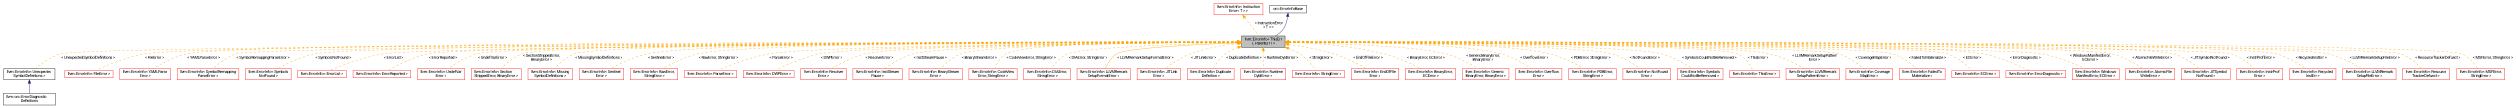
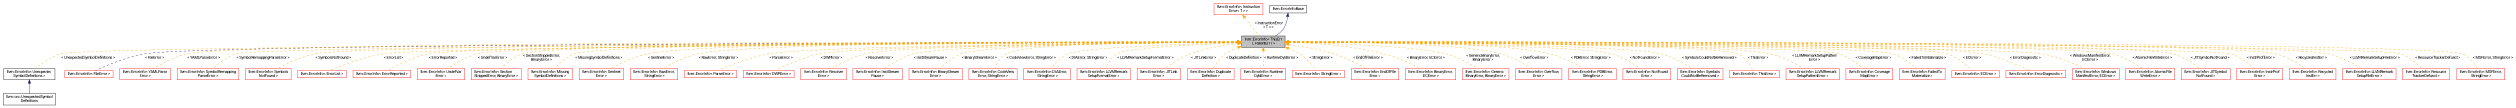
  digraph {
    fontname=Roboto
    rankdir=TB
    node [color=red fontname=Roboto fontsize=10 shape=record]
    edge [color=orange dir=back fontname=Roboto fontsize=10 labelfontname=Helvetica labelfontsize=10 style=dashed]
    n1 [color=black fillcolor=grey75 fontcolor=black height=0.2 label="llvm::ErrorInfo\< ThisErr\lT, ParentErrT \>" style=filled width=0.4]
    n2 [color=black height=0.2 label="llvm::ErrorInfo\< Unexpected\lSymbolDefinitions \>" width=0.4]
    n3 [height=0.2 label="llvm::ErrorInfo\< FileError \>" width=0.4]
    n4 [height=0.2 label="llvm::ErrorInfo\< YAMLParse\lError \>" width=0.4]
    n5 [height=0.2 label="llvm::ErrorInfo\< SymbolRemapping\lParseError \>" width=0.4]
    n6 [height=0.2 label="llvm::ErrorInfo\< Symbols\lNotFound \>" width=0.4]
    n7 [height=0.2 label="llvm::ErrorInfo\< ErrorList \>" width=0.4]
    n8 [height=0.2 label="llvm::ErrorInfo\< ErrorReported \>" width=0.4]
    n9 [height=0.2 label="llvm::ErrorInfo\< UndefVar\lError \>" width=0.4]
    n10 [height=0.2 label="llvm::ErrorInfo\< Section\lStrippedError, BinaryError \>" width=0.4]
    n11 [height=0.2 label="llvm::ErrorInfo\< Missing\lSymbolDefinitions \>" width=0.4]
    n12 [height=0.2 label="llvm::ErrorInfo\< Sentinel\lError \>" width=0.4]
    n13 [height=0.2 label="llvm::ErrorInfo\< RawError,\l StringError \>" width=0.4]
    n14 [height=0.2 label="llvm::ErrorInfo\< ParseError \>" width=0.4]
    n15 [height=0.2 label="llvm::ErrorInfo\< DWPError \>" width=0.4]
    n16 [height=0.2 label="llvm::ErrorInfo\< Resolver\lError \>" width=0.4]
    n17 [height=0.2 label="llvm::ErrorInfo\< InstStream\lPause \>" width=0.4]
    n18 [height=0.2 label="llvm::ErrorInfo\< BinaryStream\lError \>" width=0.4]
    n19 [height=0.2 label="llvm::ErrorInfo\< CodeView\lError, StringError \>" width=0.4]
    n20 [height=0.2 label="llvm::ErrorInfo\< DIAError,\l StringError \>" width=0.4]
    n21 [height=0.2 label="llvm::ErrorInfo\< LLVMRemark\lSetupFormatError \>" width=0.4]
    n22 [height=0.2 label="llvm::ErrorInfo\< JITLink\lError \>" width=0.4]
    n23 [height=0.2 label="llvm::ErrorInfo\< Duplicate\lDefinition \>" width=0.4]
    n24 [height=0.2 label="llvm::ErrorInfo\< Runtime\lDyldError \>" width=0.4]
    n25 [height=0.2 label="llvm::ErrorInfo\< StringError \>" width=0.4]
    n26 [height=0.2 label="llvm::ErrorInfo\< EndOfFile\lError \>" width=0.4]
    n27 [height=0.2 label="llvm::ErrorInfo\< BinaryError,\l ECError \>" width=0.4]
    n28 [height=0.2 label="llvm::ErrorInfo\< Generic\lBinaryError, BinaryError \>" width=0.4]
    n29 [height=0.2 label="llvm::ErrorInfo\< Overflow\lError \>" width=0.4]
    n30 [height=0.2 label="llvm::ErrorInfo\< PDBError,\l StringError \>" width=0.4]
    n31 [height=0.2 label="llvm::ErrorInfo\< NotFound\lError \>" width=0.4]
    n32 [height=0.2 label="llvm::ErrorInfo\< Symbols\lCouldNotBeRemoved \>" width=0.4]
    n33 [height=0.2 label="llvm::ErrorInfo\< ThisError \>" width=0.4]
    n34 [height=0.2 label="llvm::ErrorInfo\< LLVMRemark\lSetupPatternError \>" width=0.4]
    n35 [height=0.2 label="llvm::ErrorInfo\< Coverage\lMapError \>" width=0.4]
    n36 [height=0.2 label="llvm::ErrorInfo\< FailedTo\lMaterialize \>" width=0.4]
    n37 [height=0.2 label="llvm::ErrorInfo\< ECError \>" width=0.4]
    n38 [height=0.2 label="llvm::ErrorInfo\< ErrorDiagnostic \>" width=0.4]
    n39 [height=0.2 label="llvm::ErrorInfo\< Windows\lManifestError, ECError \>" width=0.4]
    n40 [height=0.2 label="llvm::ErrorInfo\< AtomicFile\lWriteError \>" width=0.4]
    n41 [height=0.2 label="llvm::ErrorInfo\< JITSymbol\lNotFound \>" width=0.4]
    n42 [height=0.2 label="llvm::ErrorInfo\< InstrProf\lError \>" width=0.4]
    n43 [height=0.2 label="llvm::ErrorInfo\< Recycled\lInstErr \>" width=0.4]
    n44 [height=0.2 label="llvm::ErrorInfo\< LLVMRemark\lSetupFileError \>" width=0.4]
    n45 [height=0.2 label="llvm::ErrorInfo\< Resource\lTrackerDefunct \>" width=0.4]
    n46 [height=0.2 label="llvm::ErrorInfo\< MSFError,\l StringError \>" width=0.4]
-   n47 [color=black height=0.2 label="llvm::orc::ErrorDiagnostic\lDefinitions" width=0.4]
+   n47 [color=black height=0.2 label="llvm::orc::UnexpectedSymbol\lDefinitions" width=0.4]
    n48 [height=0.2 label="llvm::ErrorInfo\< Instruction\lError\< T \> \>" width=0.4]
-   n49 [color=black height=0.2 label="orc::ErrorInfoBase" width=0.4]
+   n49 [color=black height=0.2 label="llvm::ErrorInfoBase" width=0.4]
    n1 -> n2 [label=" \< UnexpectedSymbolDefinitions \>"]
-   n1 -> n3 [label=" \< FileError \>"]
+   n1 -> n3 [color=midnightblue label=" \< FileError \>"]
    n1 -> n4 [label=" \< YAMLParseError \>"]
    n1 -> n5 [label=" \< SymbolRemappingParseError \>"]
    n1 -> n6 [label=" \< SymbolsNotFound \>"]
    n1 -> n7 [label=" \< ErrorList \>"]
    n1 -> n8 [label=" \< ErrorReported \>"]
    n1 -> n9 [label=" \< UndefVarError \>"]
    n1 -> n10 [label=" \< SectionStrippedError,\l BinaryError \>"]
    n1 -> n11 [label=" \< MissingSymbolDefinitions \>"]
    n1 -> n12 [label=" \< SentinelError \>"]
    n1 -> n13 [label=" \< RawError, StringError \>"]
    n1 -> n14 [label=" \< ParseError \>"]
    n1 -> n15 [label=" \< DWPError \>"]
    n1 -> n16 [label=" \< ResolverError \>"]
    n1 -> n17 [label=" \< InstStreamPause \>"]
    n1 -> n18 [label=" \< BinaryStreamError \>"]
    n1 -> n19 [label=" \< CodeViewError, StringError \>"]
    n1 -> n20 [label=" \< DIAError, StringError \>"]
-   n1 -> n21 [label=" \< LLVMRemarkSetupFormatError \>" style=solid]
+   n1 -> n21 [label=" \< LLVMRemarkSetupFormatError \>"]
    n1 -> n22 [label=" \< JITLinkError \>"]
    n1 -> n23 [label=" \< DuplicateDefinition \>"]
    n1 -> n24 [label=" \< RuntimeDyldError \>"]
    n1 -> n25 [label=" \< StringError \>"]
    n1 -> n26 [label=" \< EndOfFileError \>"]
    n1 -> n27 [label=" \< BinaryError, ECError \>"]
    n1 -> n28 [label=" \< GenericBinaryError,\l BinaryError \>"]
    n1 -> n29 [label=" \< OverflowError \>"]
    n1 -> n30 [label=" \< PDBError, StringError \>"]
    n1 -> n31 [label=" \< NotFoundError \>"]
    n1 -> n32 [label=" \< SymbolsCouldNotBeRemoved \>"]
    n1 -> n33 [label=" \< ThisError \>"]
    n1 -> n34 [label=" \< LLVMRemarkSetupPattern\lError \>"]
    n1 -> n35 [label=" \< CoverageMapError \>"]
    n1 -> n36 [label=" \< FailedToMaterialize \>"]
    n1 -> n37 [label=" \< ECError \>"]
    n1 -> n38 [label=" \< ErrorDiagnostic \>"]
    n1 -> n39 [label=" \< WindowsManifestError,\l ECError \>"]
    n1 -> n40 [label=" \< AtomicFileWriteError \>"]
    n1 -> n41 [label=" \< JITSymbolNotFound \>"]
    n1 -> n42 [label=" \< InstrProfError \>"]
    n1 -> n43 [label=" \< RecycledInstErr \>"]
    n1 -> n44 [label=" \< LLVMRemarkSetupFileError \>"]
    n1 -> n45 [label=" \< ResourceTrackerDefunct \>"]
    n1 -> n46 [label=" \< MSFError, StringError \>"]
    n2 -> n47 [color=midnightblue style=solid]
    n48 -> n1 [label=" \< InstructionError\l\< T \> \>"]
    n49 -> n1 [color=midnightblue style=solid]
  }
